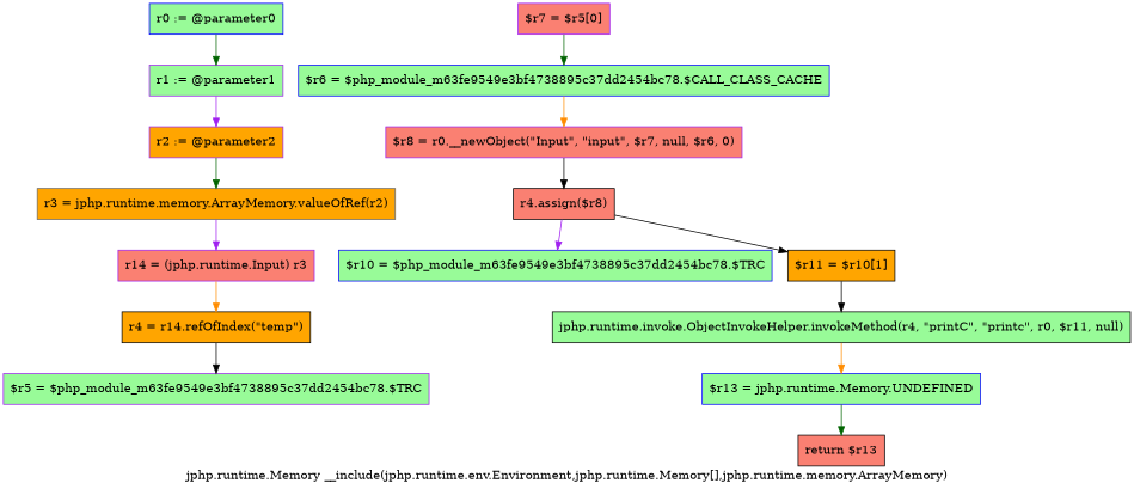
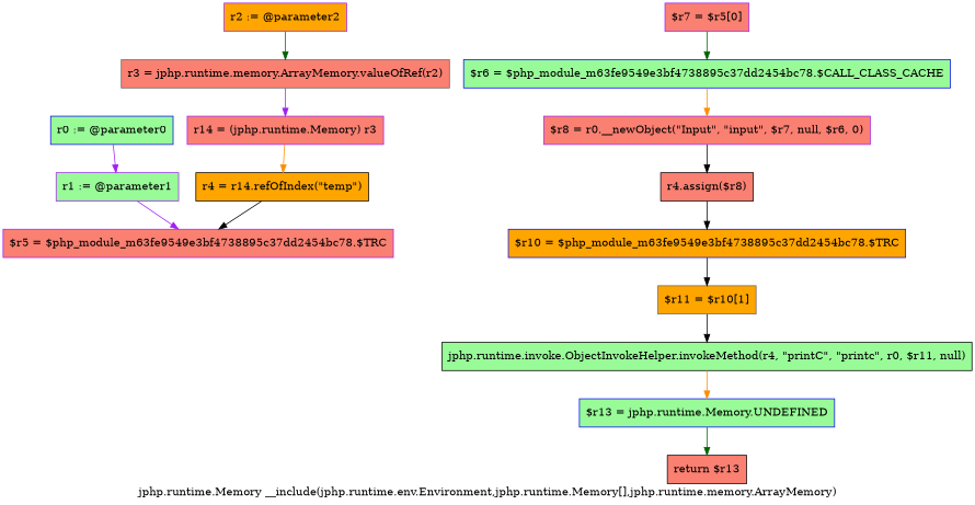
  digraph {
    label="jphp.runtime.Memory __include(jphp.runtime.env.Environment,jphp.runtime.Memory[],jphp.runtime.memory.ArrayMemory)"
    node [color=purple fillcolor=salmon shape=box style=filled]
    edge [color=black]
    n1 [color=blue fillcolor=palegreen label="r0 := @parameter0"]
    n2 [fillcolor=palegreen label="r1 := @parameter1"]
    n3 [fillcolor=orange label="r2 := @parameter2"]
-   n4 [color=gray40 fillcolor=orange label="r3 = jphp.runtime.memory.ArrayMemory.valueOfRef(r2)"]
-   n5 [label="r14 = (jphp.runtime.Input) r3"]
+   n4 [color=gray40 label="r3 = jphp.runtime.memory.ArrayMemory.valueOfRef(r2)"]
+   n5 [label="r14 = (jphp.runtime.Memory) r3"]
    n6 [color=black fillcolor=orange label="r4 = r14.refOfIndex(\"temp\")"]
-   n7 [fillcolor=palegreen label="$r5 = $php_module_m63fe9549e3bf4738895c37dd2454bc78.$TRC"]
+   n7 [label="$r5 = $php_module_m63fe9549e3bf4738895c37dd2454bc78.$TRC"]
    n8 [label="$r7 = $r5[0]"]
    n9 [color=blue fillcolor=palegreen label="$r6 = $php_module_m63fe9549e3bf4738895c37dd2454bc78.$CALL_CLASS_CACHE"]
    n10 [label="$r8 = r0.__newObject(\"Input\", \"input\", $r7, null, $r6, 0)"]
    n11 [color=black label="r4.assign($r8)"]
-   n12 [color=blue fillcolor=palegreen label="$r10 = $php_module_m63fe9549e3bf4738895c37dd2454bc78.$TRC"]
-   n13 [color=black fillcolor=orange label="$r11 = $r10[1]"]
+   n12 [color=blue fillcolor=orange label="$r10 = $php_module_m63fe9549e3bf4738895c37dd2454bc78.$TRC"]
+   n13 [color=gray40 fillcolor=orange label="$r11 = $r10[1]"]
    n14 [color=black fillcolor=palegreen label="jphp.runtime.invoke.ObjectInvokeHelper.invokeMethod(r4, \"printC\", \"printc\", r0, $r11, null)"]
    n15 [color=blue fillcolor=palegreen label="$r13 = jphp.runtime.Memory.UNDEFINED"]
    n16 [color=black label="return $r13"]
-   n1 -> n2 [color=darkgreen]
-   n2 -> n3 [color=purple]
+   n1 -> n2 [color=purple]
+   n2 -> n7 [color=purple]
    n3 -> n4 [color=darkgreen]
    n4 -> n5 [color=purple]
    n5 -> n6 [color=darkorange]
    n6 -> n7
    n8 -> n9 [color=darkgreen]
    n9 -> n10 [color=darkorange]
    n10 -> n11
-   n11 -> n12 [color=purple]
-   n11 -> n13
+   n11 -> n12
+   n12 -> n13
    n13 -> n14
    n14 -> n15 [color=darkorange]
    n15 -> n16 [color=darkgreen]
  }
